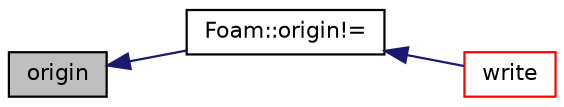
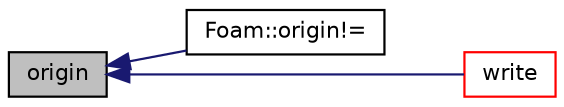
  digraph {
    rankdir=LR
    node [color=black fontname=Helvetica fontsize=10 shape=record]
    edge [color=midnightblue dir=back fontname=Helvetica fontsize=10 labelfontname=Helvetica labelfontsize=10 style=solid]
    n1 [fillcolor=grey75 fontcolor=black height=0.2 label=origin style=filled width=0.4]
    n2 [height=0.2 label="Foam::origin!=" width=0.4]
    n3 [color=red height=0.2 label=write width=0.4]
    n1 -> n2
-   n2 -> n3
+   n1 -> n3
  }
